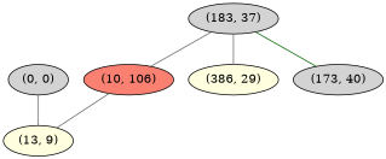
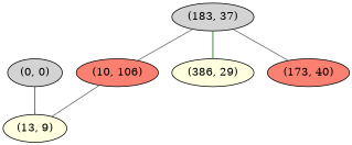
  graph {
    node [fillcolor=salmon style=filled]
    edge [color=darkgreen weight=1]
    "(10, 106)"
    "(183, 37)" [fillcolor=lightgrey]
    n3 [fillcolor=lightyellow label="(386, 29)"]
-   "(173, 40)" [fillcolor=lightgrey]
+   "(173, 40)"
    "(13, 9)" [fillcolor=lightyellow]
    "(0, 0)" [fillcolor=lightgrey]
    "(10, 106)" -- "(13, 9)" [color=gray40]
    "(183, 37)" -- "(10, 106)" [color=gray40]
-   "(183, 37)" -- n3 [color=gray40]
-   "(183, 37)" -- "(173, 40)"
-   "(0, 0)" -- "(13, 9)" [color=gray40 weight=4]
+   "(183, 37)" -- n3
+   "(183, 37)" -- "(173, 40)" [color=gray40]
+   "(0, 0)" -- "(13, 9)" [weight=4]
  }
